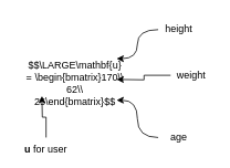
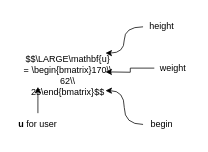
  <mxCell id="0" />
  <mxCell id="1" parent="0" />
  <mxCell id="2" style="edgeStyle=elbowEdgeStyle;orthogonalLoop=1;jettySize=auto;html=1;curved=1;" edge="1" parent="1" source="3"><mxGeometry relative="1" as="geometry"><mxPoint x="140" y="70" as="targetPoint" /></mxGeometry></mxCell>
  <mxCell id="3" value="height" style="text;strokeColor=none;align=center;fillColor=none;html=1;verticalAlign=middle;whiteSpace=wrap;rounded=0;" vertex="1" parent="1"><mxGeometry x="190" y="20" width="50" height="30" as="geometry" /></mxCell>
  <mxCell id="4" style="edgeStyle=orthogonalEdgeStyle;rounded=0;orthogonalLoop=1;jettySize=auto;html=1;" edge="1" parent="1" source="5"><mxGeometry relative="1" as="geometry"><mxPoint x="140" y="95" as="targetPoint" /></mxGeometry></mxCell>
  <mxCell id="5" value="weight" style="text;strokeColor=none;align=center;fillColor=none;html=1;verticalAlign=middle;whiteSpace=wrap;rounded=0;" vertex="1" parent="1"><mxGeometry x="205" y="75" width="50" height="30" as="geometry" /></mxCell>
  <mxCell id="6" style="edgeStyle=elbowEdgeStyle;orthogonalLoop=1;jettySize=auto;html=1;curved=1;" edge="1" parent="1" source="7"><mxGeometry relative="1" as="geometry"><mxPoint x="140" y="120" as="targetPoint" /></mxGeometry></mxCell>
- <mxCell id="7" value="age" style="text;strokeColor=none;align=center;fillColor=none;html=1;verticalAlign=middle;whiteSpace=wrap;rounded=0;" vertex="1" parent="1"><mxGeometry x="190" y="150" width="50" height="30" as="geometry" /></mxCell>
+ <mxCell id="7" value="begin" style="text;strokeColor=none;align=center;fillColor=none;html=1;verticalAlign=middle;whiteSpace=wrap;rounded=0;" vertex="1" parent="1"><mxGeometry x="190" y="150" width="50" height="30" as="geometry" /></mxCell>
  <mxCell id="8" value="" style="edgeStyle=orthogonalEdgeStyle;rounded=0;orthogonalLoop=1;jettySize=auto;html=1;" edge="1" parent="1" source="9"><mxGeometry relative="1" as="geometry"><mxPoint x="50" y="115" as="targetPoint" /></mxGeometry></mxCell>
- <mxCell id="9" value="&lt;b&gt;u&lt;/b&gt; for user" style="text;strokeColor=none;align=center;fillColor=none;html=1;verticalAlign=middle;whiteSpace=wrap;rounded=0;" vertex="1" parent="1"><mxGeometry x="25" y="165" width="60" height="30" as="geometry" /></mxCell>
+ <mxCell id="9" value="&lt;b&gt;u&lt;/b&gt; for user" style="text;strokeColor=none;align=center;fillColor=none;html=1;verticalAlign=middle;whiteSpace=wrap;rounded=0;" vertex="1" parent="1"><mxGeometry x="20" y="150" width="60" height="30" as="geometry" /></mxCell>
  <mxCell id="10" value="$$\LARGE\mathbf{u} = \begin{bmatrix}170\\ 62\\ 25\end{bmatrix}$$" style="text;strokeColor=none;align=center;fillColor=none;html=1;verticalAlign=middle;whiteSpace=wrap;rounded=0;" vertex="1" parent="1"><mxGeometry x="30" y="50" width="120" height="100" as="geometry" /></mxCell>
